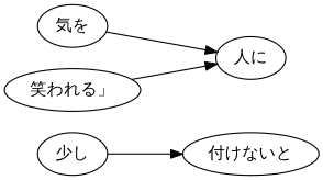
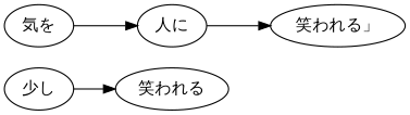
  digraph {
    rankdir=LR
    n1 [label="少し"]
-   n2 [label="付けないと"]
+   n2 [label="笑われる"]
    n3 [label="気を"]
    n4 [label="人に"]
    n5 [label="笑われる」"]
    n1 -> n2
    n3 -> n4
-   n5 -> n4
+   n4 -> n5
  }
